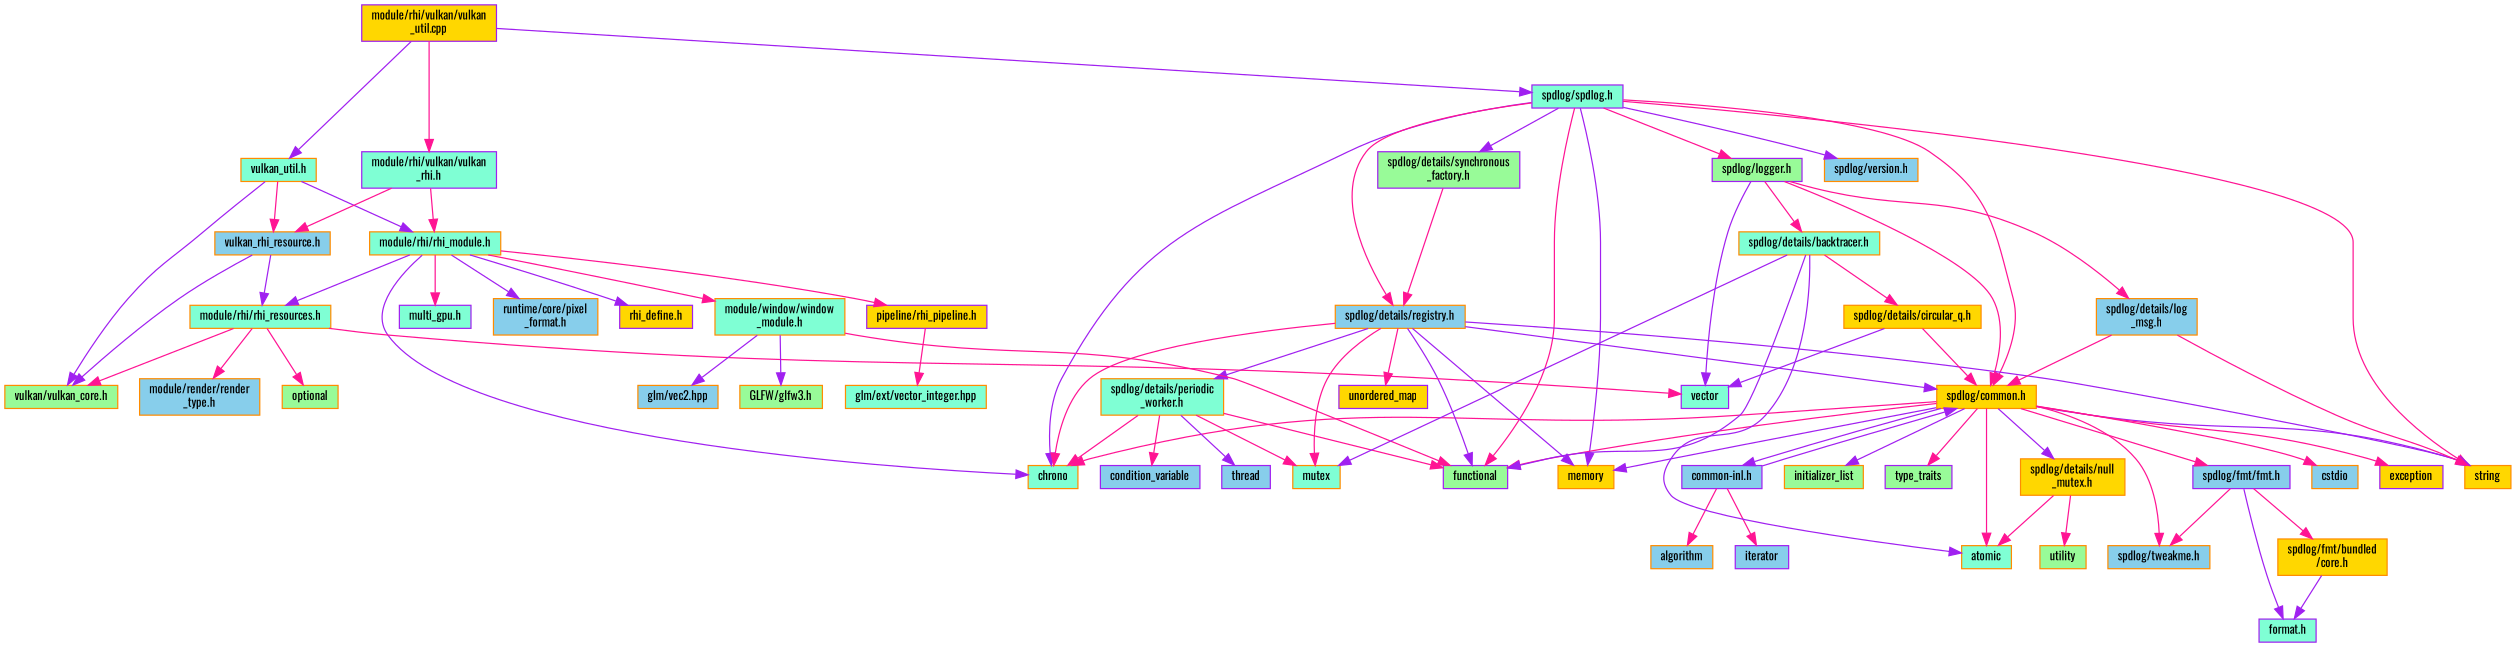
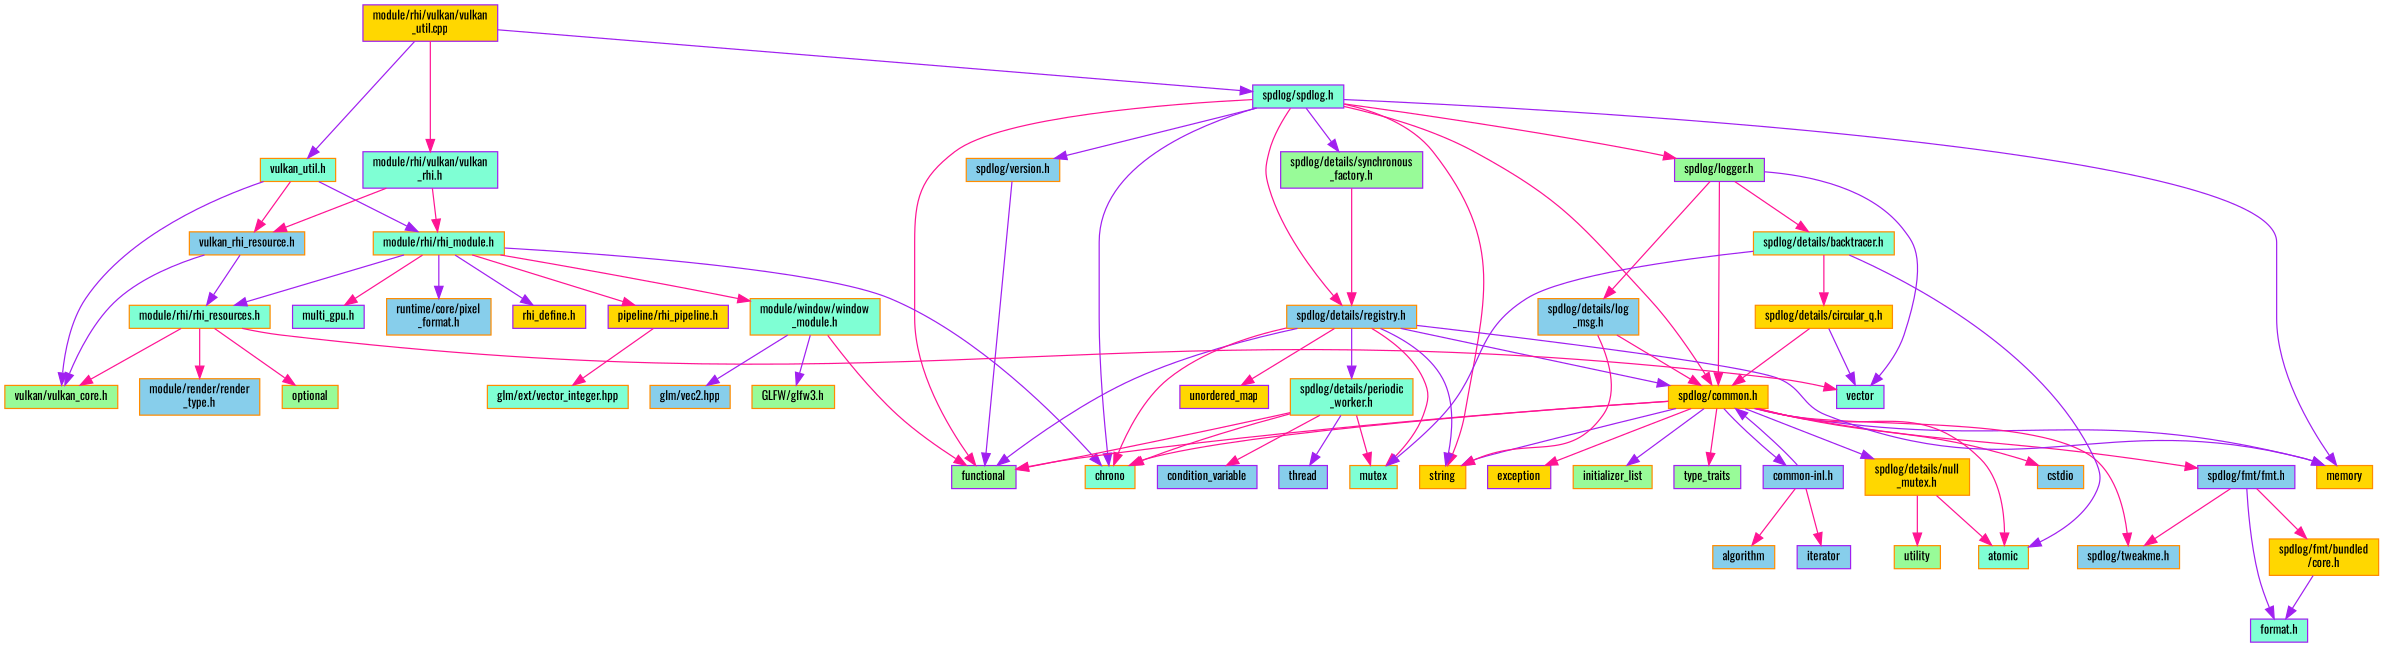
  digraph {
    fontname=Oswald
    node [color=darkorange fillcolor=aquamarine fontname=Oswald fontsize=10 shape=box style=filled]
    edge [color=deeppink fontname=Oswald fontsize=10 labelfontname=Helvetica labelfontsize=10 style=solid]
    n1 [color=purple fillcolor=gold fontcolor=black height=0.2 label="module/rhi/vulkan/vulkan\l_util.cpp" width=0.4]
    n2 [height=0.2 label="vulkan_util.h" width=0.4]
    n3 [color=purple height=0.2 label="module/rhi/vulkan/vulkan\l_rhi.h" width=0.4]
    n4 [color=purple height=0.2 label="spdlog/spdlog.h" width=0.4]
    n5 [fillcolor=palegreen height=0.2 label="vulkan/vulkan_core.h" width=0.4]
    n6 [fillcolor=skyblue height=0.2 label="vulkan_rhi_resource.h" width=0.4]
    n7 [height=0.2 label="module/rhi/rhi_module.h" width=0.4]
    n8 [fillcolor=gold height=0.2 label=memory width=0.4]
    n9 [color=purple fillcolor=palegreen height=0.2 label=functional width=0.4]
    n10 [fillcolor=gold height=0.2 label="spdlog/common.h" width=0.4]
    n11 [height=0.2 label=chrono width=0.4]
    n12 [fillcolor=gold height=0.2 label=string width=0.4]
    n13 [fillcolor=skyblue height=0.2 label="spdlog/details/registry.h" width=0.4]
    n14 [color=purple fillcolor=palegreen height=0.2 label="spdlog/details/synchronous\l_factory.h" width=0.4]
    n15 [color=purple fillcolor=palegreen height=0.2 label="spdlog/logger.h" width=0.4]
    n16 [fillcolor=skyblue height=0.2 label="spdlog/version.h" width=0.4]
    n17 [height=0.2 label="module/rhi/rhi_resources.h" width=0.4]
    n18 [height=0.2 label="module/window/window\l_module.h" width=0.4]
    n19 [color=purple height=0.2 label="multi_gpu.h" width=0.4]
    n20 [fillcolor=skyblue height=0.2 label="runtime/core/pixel\l_format.h" width=0.4]
    n21 [color=purple fillcolor=gold height=0.2 label="rhi_define.h" width=0.4]
    n22 [color=purple fillcolor=gold height=0.2 label="pipeline/rhi_pipeline.h" width=0.4]
    n23 [fillcolor=palegreen height=0.2 label=optional width=0.4]
    n24 [fillcolor=skyblue height=0.2 label="module/render/render\l_type.h" width=0.4]
    n25 [color=purple height=0.2 label=vector width=0.4]
    n26 [fillcolor=palegreen height=0.2 label="GLFW/glfw3.h" width=0.4]
    n27 [fillcolor=skyblue height=0.2 label="glm/vec2.hpp" width=0.4]
    n28 [height=0.2 label="glm/ext/vector_integer.hpp" width=0.4]
    n29 [fillcolor=gold height=0.2 label="spdlog/details/null\l_mutex.h" width=0.4]
    n30 [height=0.2 label=atomic width=0.4]
    n31 [fillcolor=skyblue height=0.2 label="spdlog/tweakme.h" width=0.4]
    n32 [fillcolor=skyblue height=0.2 label=cstdio width=0.4]
    n33 [color=purple fillcolor=gold height=0.2 label=exception width=0.4]
    n34 [fillcolor=palegreen height=0.2 label=initializer_list width=0.4]
    n35 [color=purple fillcolor=palegreen height=0.2 label=type_traits width=0.4]
    n36 [color=purple fillcolor=skyblue height=0.2 label="spdlog/fmt/fmt.h" width=0.4]
    n37 [color=purple fillcolor=skyblue height=0.2 label="common-inl.h" width=0.4]
    n38 [height=0.2 label="spdlog/details/periodic\l_worker.h" width=0.4]
    n39 [height=0.2 label=mutex width=0.4]
    n40 [color=purple fillcolor=gold height=0.2 label=unordered_map width=0.4]
    n41 [height=0.2 label="spdlog/details/backtracer.h" width=0.4]
    n42 [fillcolor=skyblue height=0.2 label="spdlog/details/log\l_msg.h" width=0.4]
    n43 [fillcolor=palegreen height=0.2 label=utility width=0.4]
    n44 [fillcolor=gold height=0.2 label="spdlog/fmt/bundled\l/core.h" width=0.4]
    n45 [color=purple height=0.2 label="format.h" width=0.4]
    n46 [fillcolor=skyblue height=0.2 label=algorithm width=0.4]
    n47 [color=purple fillcolor=skyblue height=0.2 label=iterator width=0.4]
    n48 [color=purple fillcolor=skyblue height=0.2 label=condition_variable width=0.4]
    n49 [color=purple fillcolor=skyblue height=0.2 label=thread width=0.4]
    n50 [fillcolor=gold height=0.2 label="spdlog/details/circular_q.h" width=0.4]
    n1 -> n2 [color=purple]
    n1 -> n3
    n1 -> n4 [color=purple]
    n2 -> n5 [color=purple]
    n2 -> n6
    n2 -> n7 [color=purple]
    n3 -> n6
    n3 -> n7
    n4 -> n8 [color=purple]
    n4 -> n9
    n4 -> n10
    n4 -> n11 [color=purple]
    n4 -> n12
    n4 -> n13
    n4 -> n14 [color=purple]
    n4 -> n15
    n4 -> n16 [color=purple]
    n6 -> n5 [color=purple]
    n6 -> n17 [color=purple]
    n7 -> n11 [color=purple]
    n7 -> n17 [color=purple]
    n7 -> n18
    n7 -> n19
    n7 -> n20 [color=purple]
    n7 -> n21 [color=purple]
    n7 -> n22
    n10 -> n8 [color=purple]
    n10 -> n9
    n10 -> n11
    n10 -> n12 [color=purple]
    n10 -> n29 [color=purple]
    n10 -> n30
    n10 -> n31
    n10 -> n32
    n10 -> n33
    n10 -> n34 [color=purple]
    n10 -> n35
    n10 -> n36
    n10 -> n37 [color=purple]
    n13 -> n8 [color=purple]
    n13 -> n9 [color=purple]
    n13 -> n10 [color=purple]
    n13 -> n11
    n13 -> n12 [color=purple]
    n13 -> n38 [color=purple]
    n13 -> n39
    n13 -> n40
    n14 -> n13
    n15 -> n10
    n15 -> n25 [color=purple]
    n15 -> n41
    n15 -> n42
    n17 -> n5
    n17 -> n23
    n17 -> n24
    n17 -> n25
    n18 -> n9
    n18 -> n26 [color=purple]
    n18 -> n27 [color=purple]
    n22 -> n28
    n29 -> n30
    n29 -> n43
    n36 -> n31
    n36 -> n44
    n36 -> n45 [color=purple]
    n37 -> n10 [color=purple]
    n37 -> n46
    n37 -> n47
    n38 -> n9
    n38 -> n11
    n38 -> n39
    n38 -> n48
    n38 -> n49 [color=purple]
-   n41 -> n9 [color=purple]
+   n16 -> n9 [color=purple]
    n41 -> n30 [color=purple]
    n41 -> n39 [color=purple]
    n41 -> n50
    n42 -> n10
    n42 -> n12
    n44 -> n45 [color=purple]
    n50 -> n10
    n50 -> n25 [color=purple]
  }
